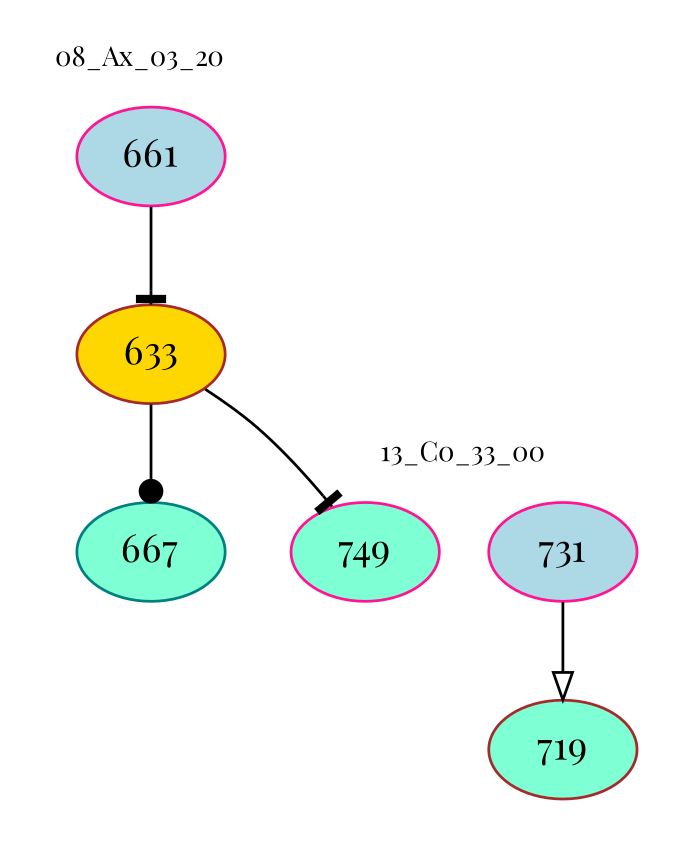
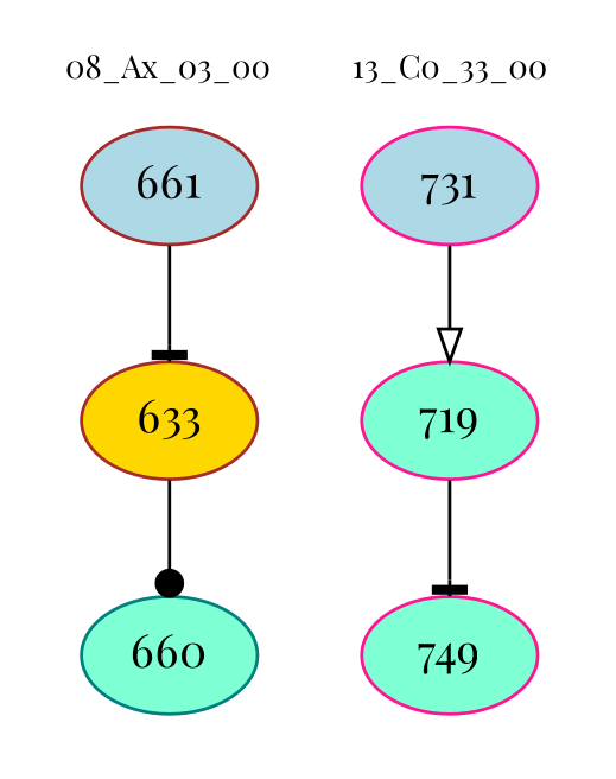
  digraph {
    fontname="Playfair Display"
    node [color=deeppink fillcolor=aquamarine fontname="Playfair Display" style=filled]
    edge [arrowhead=tee color=black fontname="Playfair Display"]
-   n1 [fillcolor=lightblue label=661]
+   n1 [color=brown fillcolor=lightblue label=661]
    n2 [color=brown fillcolor=gold label=633]
-   n3 [color=teal label=667]
+   n3 [color=teal label=660]
    n4 [fillcolor=lightblue label=731]
-   n5 [color=brown label=719]
+   n5 [label=719]
    n6 [label=749]
    subgraph cluster_1 {
      color=white
      fontsize=10
-     label="08_Ax_03_20"
+     label="08_Ax_03_00"
      n1
      n2
      n3
    }
    subgraph cluster_2 {
      color=white
      fontsize=10
      label="13_C0_33_00"
      n4
      n5
      n6
    }
    n1 -> n2
    n2 -> n3 [arrowhead=dot]
    n4 -> n5 [arrowhead=onormal]
-   n2 -> n6
+   n5 -> n6
  }
